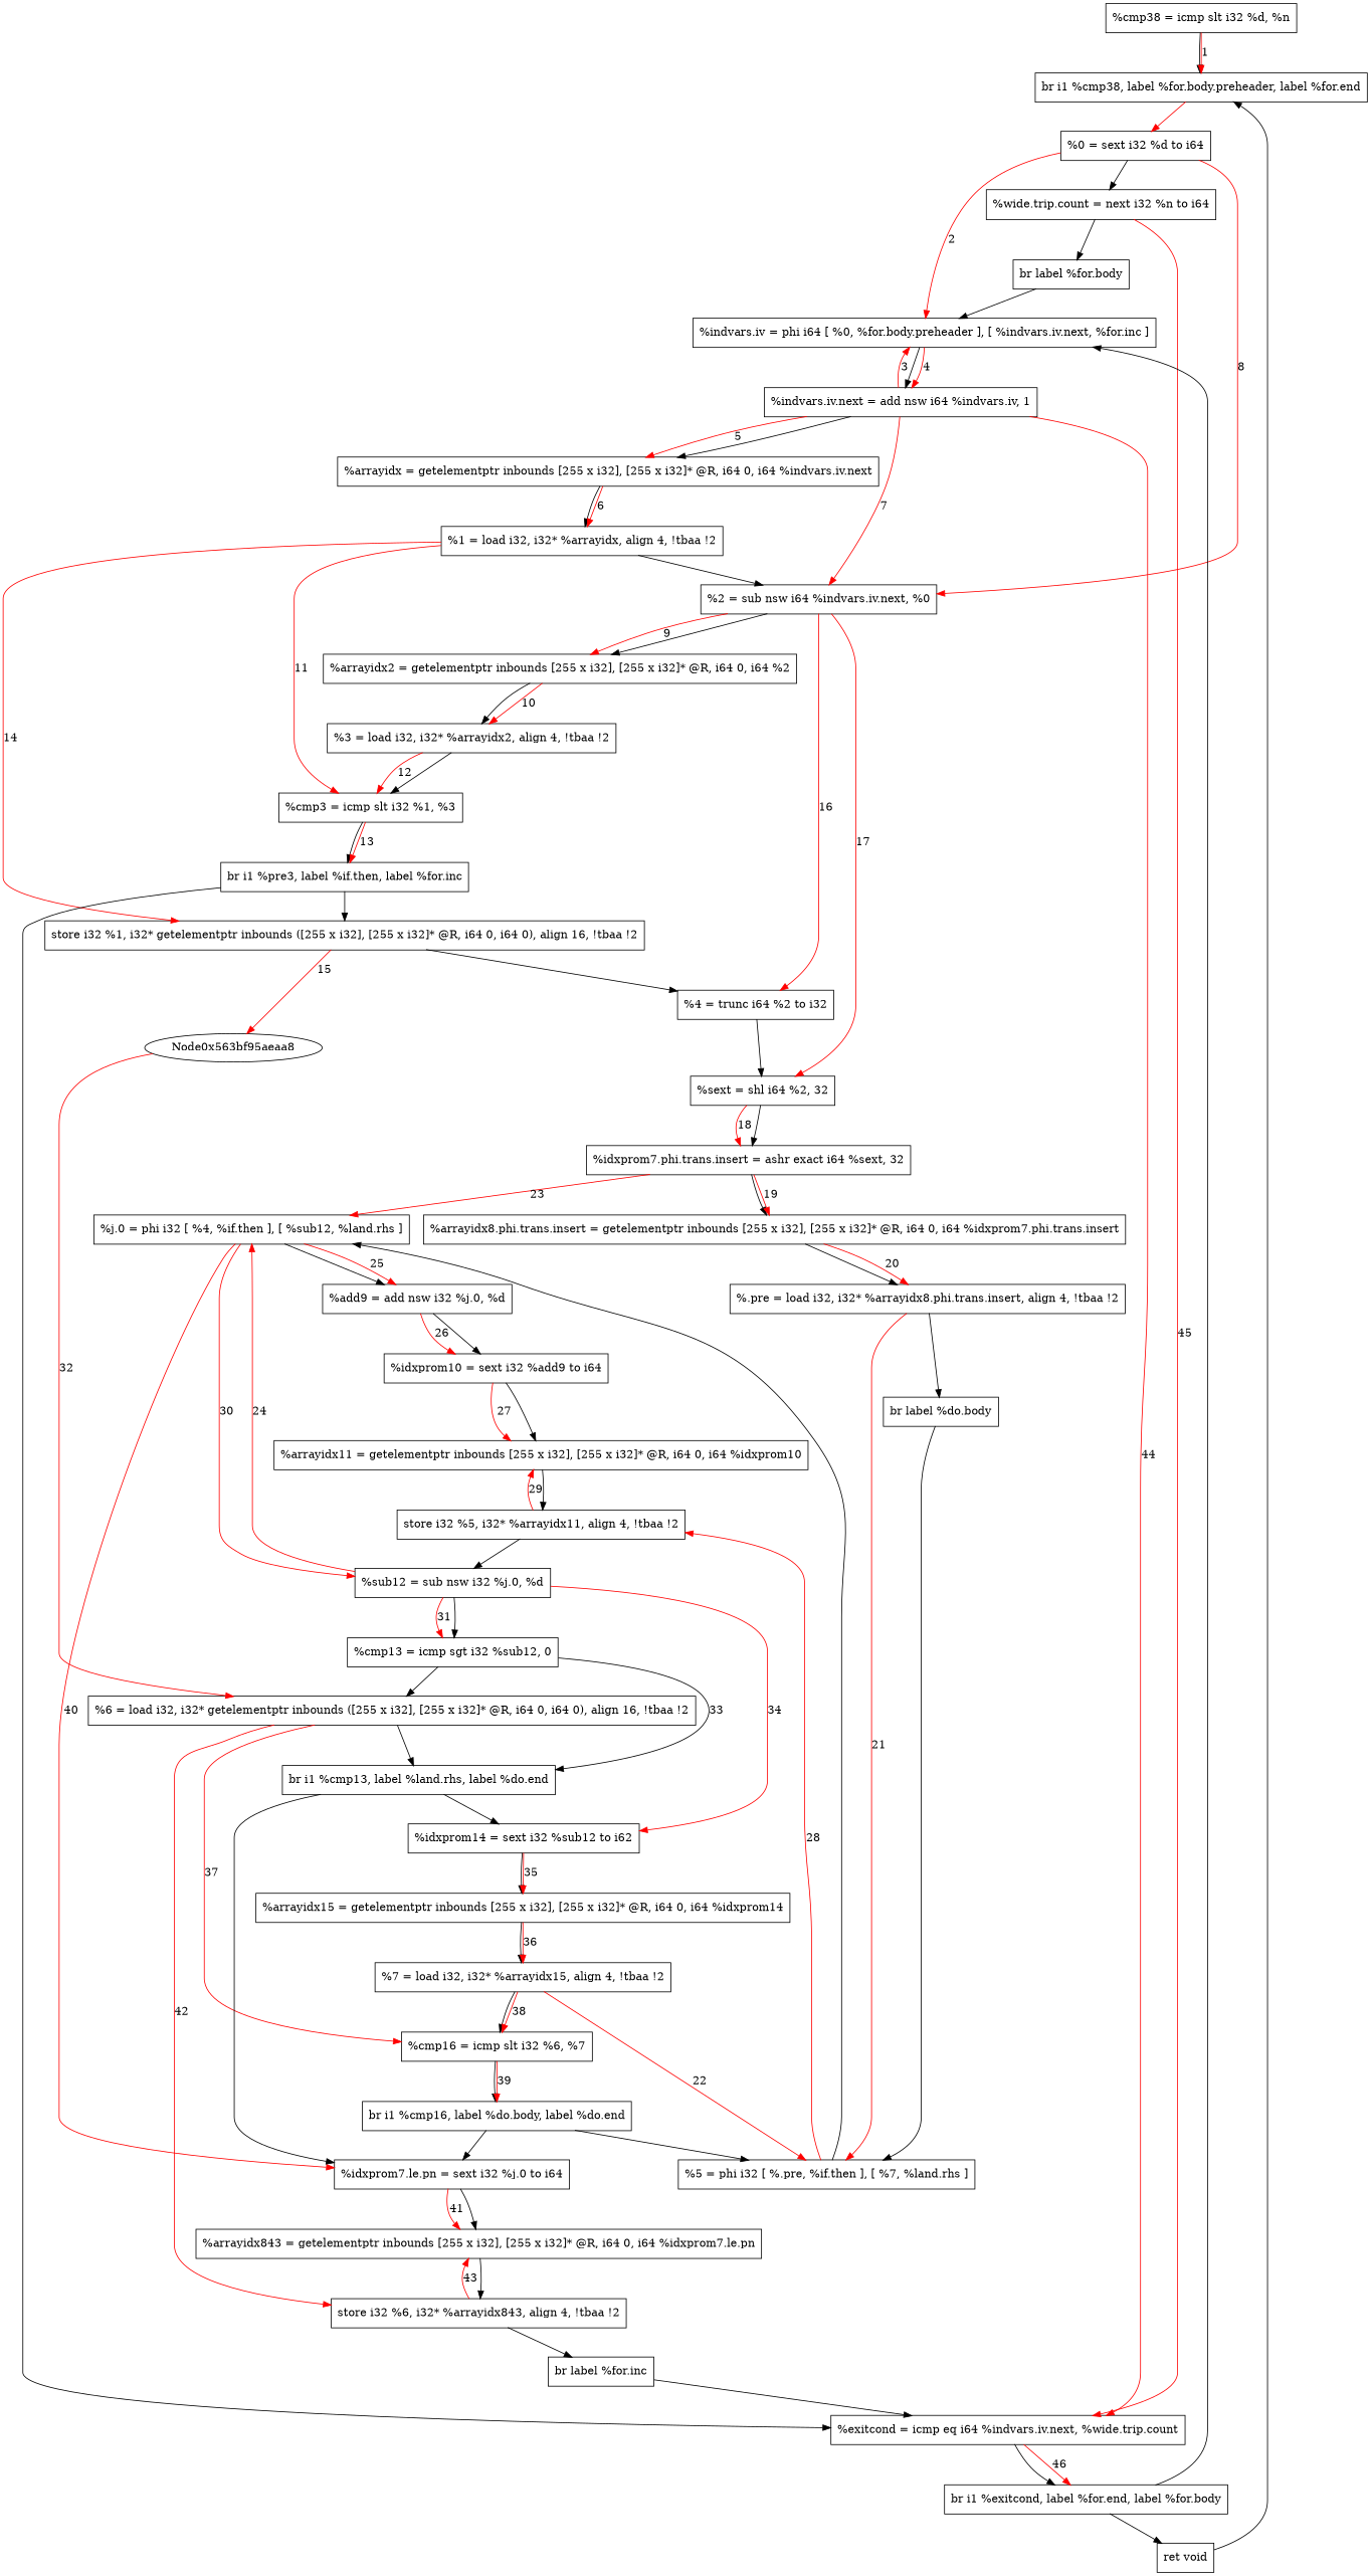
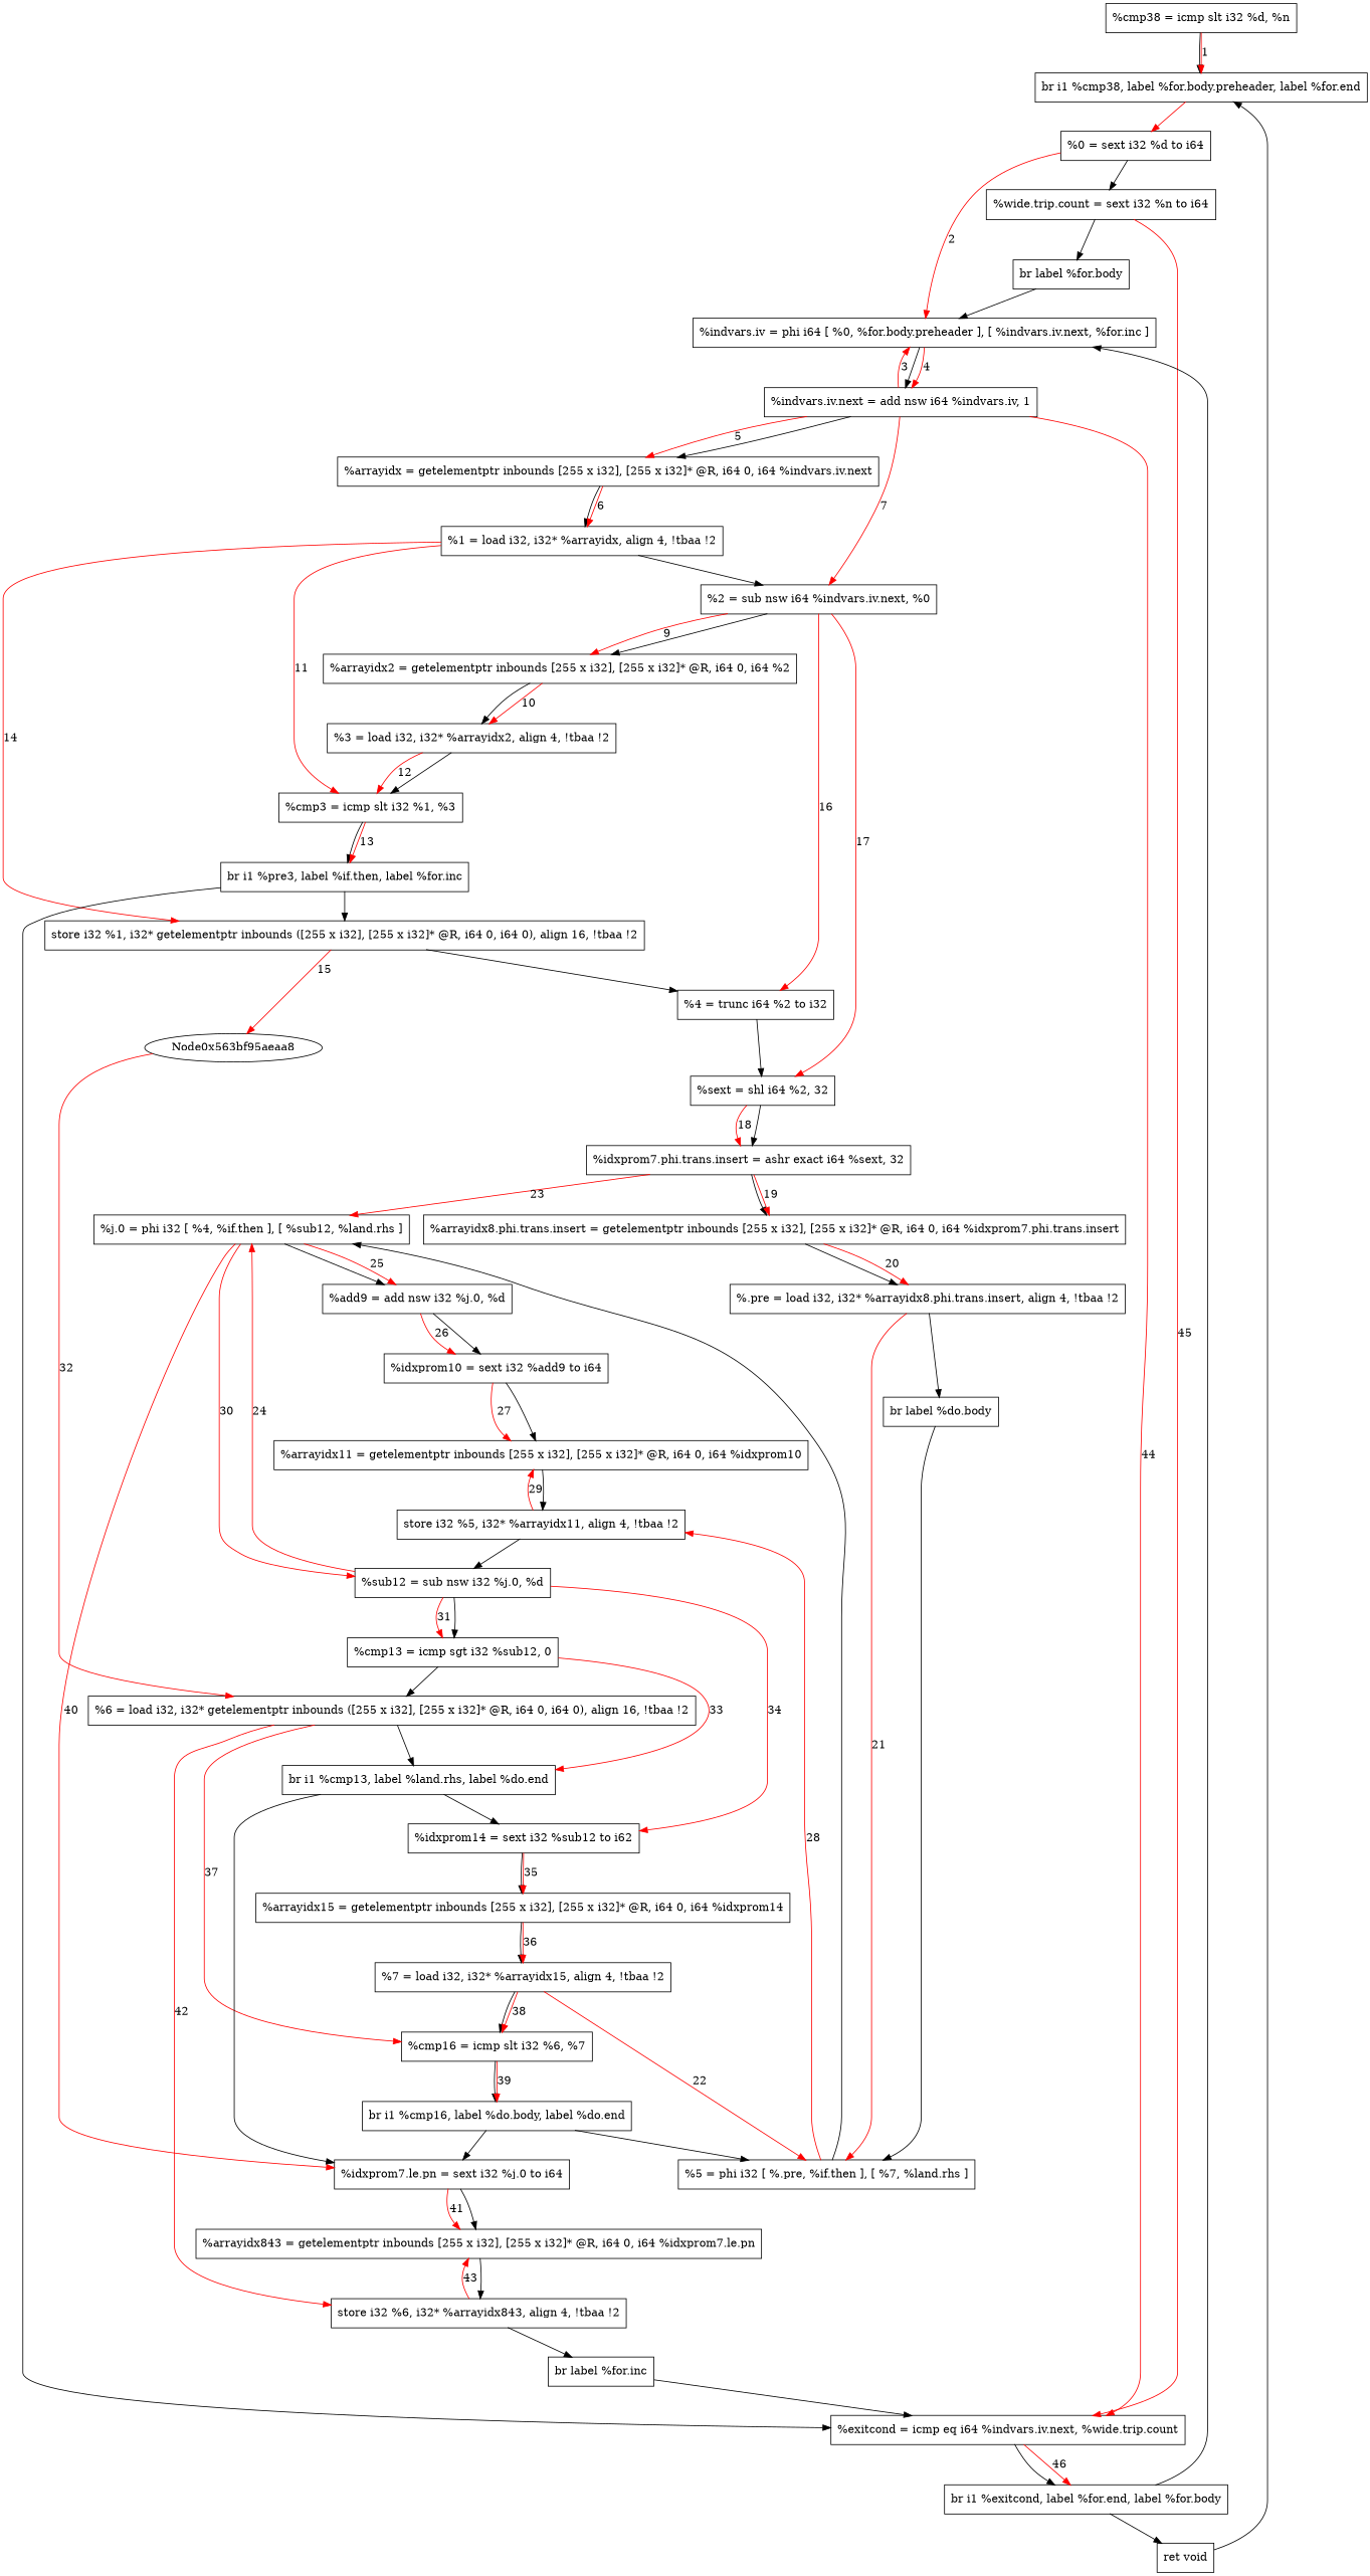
  digraph {
    node [shape=record]
    edge [color=red]
    n1 [label="  %cmp38 = icmp slt i32 %d, %n"]
    n2 [label="  br i1 %cmp38, label %for.body.preheader, label %for.end"]
    n3 [label="  %0 = sext i32 %d to i64"]
-   n4 [label="%wide.trip.count = next i32 %n to i64"]
+   n4 [label="  %wide.trip.count = sext i32 %n to i64"]
    n5 [label="  %indvars.iv = phi i64 [ %0, %for.body.preheader ], [ %indvars.iv.next, %for.inc ]"]
    n6 [label="  %2 = sub nsw i64 %indvars.iv.next, %0"]
    n7 [label="  ret void"]
    n8 [label="  br label %for.body"]
    n9 [label="  %exitcond = icmp eq i64 %indvars.iv.next, %wide.trip.count"]
    n10 [label="  %indvars.iv.next = add nsw i64 %indvars.iv, 1"]
    n11 [label="  %arrayidx2 = getelementptr inbounds [255 x i32], [255 x i32]* @R, i64 0, i64 %2"]
    n12 [label="  %4 = trunc i64 %2 to i32"]
    n13 [label="  %sext = shl i64 %2, 32"]
    n14 [label="  br i1 %exitcond, label %for.end, label %for.body"]
    n15 [label="  %arrayidx = getelementptr inbounds [255 x i32], [255 x i32]* @R, i64 0, i64 %indvars.iv.next"]
    n16 [label="  %1 = load i32, i32* %arrayidx, align 4, !tbaa !2"]
    n17 [label="  %cmp3 = icmp slt i32 %1, %3"]
    n18 [label="  store i32 %1, i32* getelementptr inbounds ([255 x i32], [255 x i32]* @R, i64 0, i64 0), align 16, !tbaa !2"]
    n19 [label="br i1 %pre3, label %if.then, label %for.inc"]
    Node0x563bf95aeaa8 [shape=""]
    n21 [label="  %3 = load i32, i32* %arrayidx2, align 4, !tbaa !2"]
    n22 [label="  %idxprom7.phi.trans.insert = ashr exact i64 %sext, 32"]
    n23 [label="  %6 = load i32, i32* getelementptr inbounds ([255 x i32], [255 x i32]* @R, i64 0, i64 0), align 16, !tbaa !2"]
    n24 [label="  %j.0 = phi i32 [ %4, %if.then ], [ %sub12, %land.rhs ]"]
    n25 [label="  %add9 = add nsw i32 %j.0, %d"]
    n26 [label="  %sub12 = sub nsw i32 %j.0, %d"]
    n27 [label="  %idxprom7.le.pn = sext i32 %j.0 to i64"]
    n28 [label="  %arrayidx8.phi.trans.insert = getelementptr inbounds [255 x i32], [255 x i32]* @R, i64 0, i64 %idxprom7.phi.trans.insert"]
    n29 [label="  %.pre = load i32, i32* %arrayidx8.phi.trans.insert, align 4, !tbaa !2"]
    n30 [label="  br label %do.body"]
    n31 [label="  %5 = phi i32 [ %.pre, %if.then ], [ %7, %land.rhs ]"]
    n32 [label="  store i32 %5, i32* %arrayidx11, align 4, !tbaa !2"]
    n33 [label="  %arrayidx11 = getelementptr inbounds [255 x i32], [255 x i32]* @R, i64 0, i64 %idxprom10"]
    n34 [label="  %idxprom10 = sext i32 %add9 to i64"]
    n35 [label="  %cmp13 = icmp sgt i32 %sub12, 0"]
    n36 [label="%idxprom14 = sext i32 %sub12 to i62"]
    n37 [label="  %arrayidx843 = getelementptr inbounds [255 x i32], [255 x i32]* @R, i64 0, i64 %idxprom7.le.pn"]
    n38 [label="  br i1 %cmp13, label %land.rhs, label %do.end"]
    n39 [label="  %arrayidx15 = getelementptr inbounds [255 x i32], [255 x i32]* @R, i64 0, i64 %idxprom14"]
    n40 [label="  %cmp16 = icmp slt i32 %6, %7"]
    n41 [label="  store i32 %6, i32* %arrayidx843, align 4, !tbaa !2"]
    n42 [label="  br i1 %cmp16, label %do.body, label %do.end"]
    n43 [label="  br label %for.inc"]
    n44 [label="  %7 = load i32, i32* %arrayidx15, align 4, !tbaa !2"]
    n1 -> n2 [color=""]
    n1 -> n2 [label=1]
    n2 -> n3
    n3 -> n4 [color=""]
    n3 -> n5 [label=2]
-   n3 -> n6 [label=8]
    n4 -> n8 [color=""]
    n4 -> n9 [label=45]
    n5 -> n10 [color=""]
    n5 -> n10 [label=4]
    n6 -> n11 [color=""]
    n6 -> n11 [label=9]
    n6 -> n12 [label=16]
    n6 -> n13 [label=17]
    n7 -> n2 [color=""]
    n8 -> n5 [color=""]
    n9 -> n14 [color=""]
    n9 -> n14 [label=46]
    n10 -> n5 [label=3]
    n10 -> n6 [label=7]
    n10 -> n9 [label=44]
    n10 -> n15 [color=""]
    n10 -> n15 [label=5]
    n11 -> n21 [color=""]
    n11 -> n21 [label=10]
    n12 -> n13 [color=""]
    n13 -> n22 [color=""]
    n13 -> n22 [label=18]
    n14 -> n5 [color=""]
    n14 -> n7 [color=""]
    n15 -> n16 [color=""]
    n15 -> n16 [label=6]
    n16 -> n6 [color=""]
    n16 -> n17 [label=11]
    n16 -> n18 [label=14]
    n17 -> n19 [color=""]
    n17 -> n19 [label=13]
    n18 -> n12 [color=""]
    n18 -> Node0x563bf95aeaa8 [label=15]
    n19 -> n9 [color=""]
    n19 -> n18 [color=""]
    Node0x563bf95aeaa8 -> n23 [label=32]
    n21 -> n17 [color=""]
    n21 -> n17 [label=12]
    n22 -> n24 [label=23]
    n22 -> n28 [color=""]
    n22 -> n28 [label=19]
    n23 -> n38 [color=""]
    n23 -> n40 [label=37]
    n23 -> n41 [label=42]
    n24 -> n25 [color=""]
    n24 -> n25 [label=25]
    n24 -> n26 [label=30]
    n24 -> n27 [label=40]
    n25 -> n34 [color=""]
    n25 -> n34 [label=26]
    n26 -> n24 [label=24]
    n26 -> n35 [color=""]
    n26 -> n35 [label=31]
    n26 -> n36 [label=34]
    n27 -> n37 [color=""]
    n27 -> n37 [label=41]
    n28 -> n29 [color=""]
    n28 -> n29 [label=20]
    n29 -> n30 [color=""]
    n29 -> n31 [label=21]
    n30 -> n31 [color=""]
    n31 -> n24 [color=""]
    n31 -> n32 [label=28]
    n32 -> n26 [color=""]
    n32 -> n33 [label=29]
    n33 -> n32 [color=""]
    n34 -> n33 [color=""]
    n34 -> n33 [label=27]
    n35 -> n23 [color=""]
-   n35 -> n38 [color=black label=33]
+   n35 -> n38 [label=33]
    n36 -> n39 [color=""]
    n36 -> n39 [label=35]
    n37 -> n41 [color=""]
    n38 -> n27 [color=""]
    n38 -> n36 [color=""]
    n39 -> n44 [color=""]
    n39 -> n44 [label=36]
    n40 -> n42 [color=""]
    n40 -> n42 [label=39]
    n41 -> n37 [label=43]
    n41 -> n43 [color=""]
    n42 -> n27 [color=""]
    n42 -> n31 [color=""]
    n43 -> n9 [color=""]
    n44 -> n31 [label=22]
    n44 -> n40 [color=""]
    n44 -> n40 [label=38]
  }
